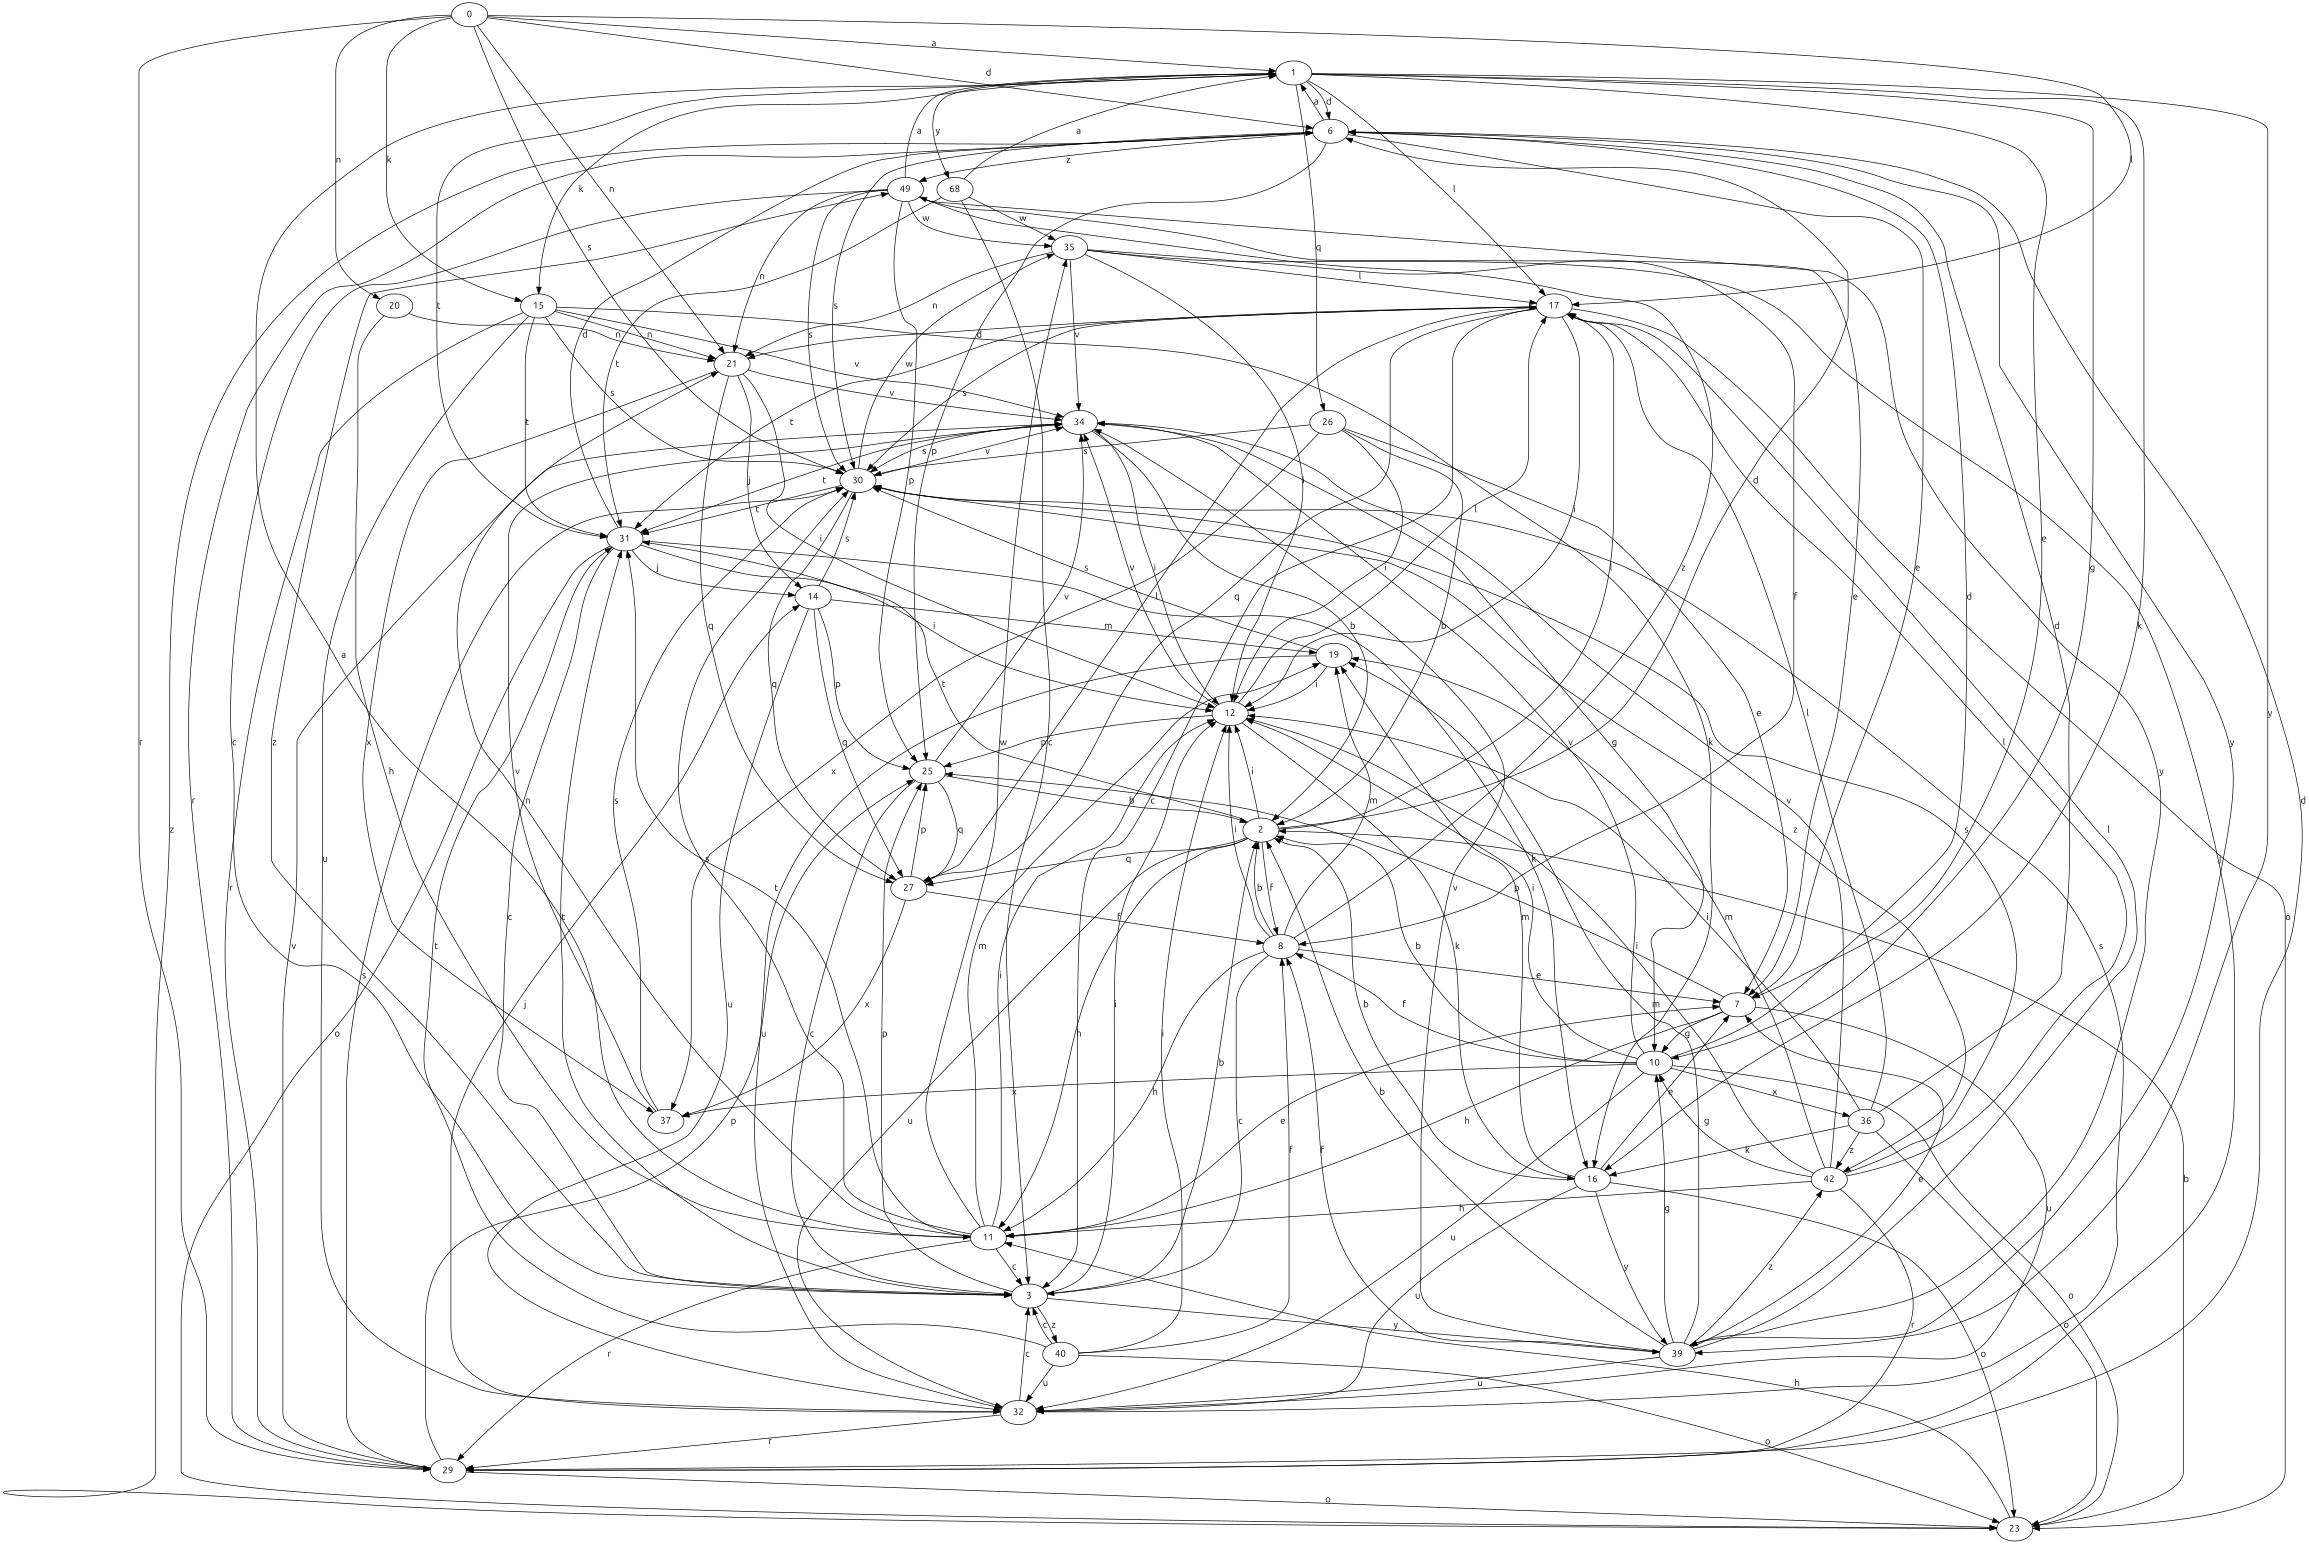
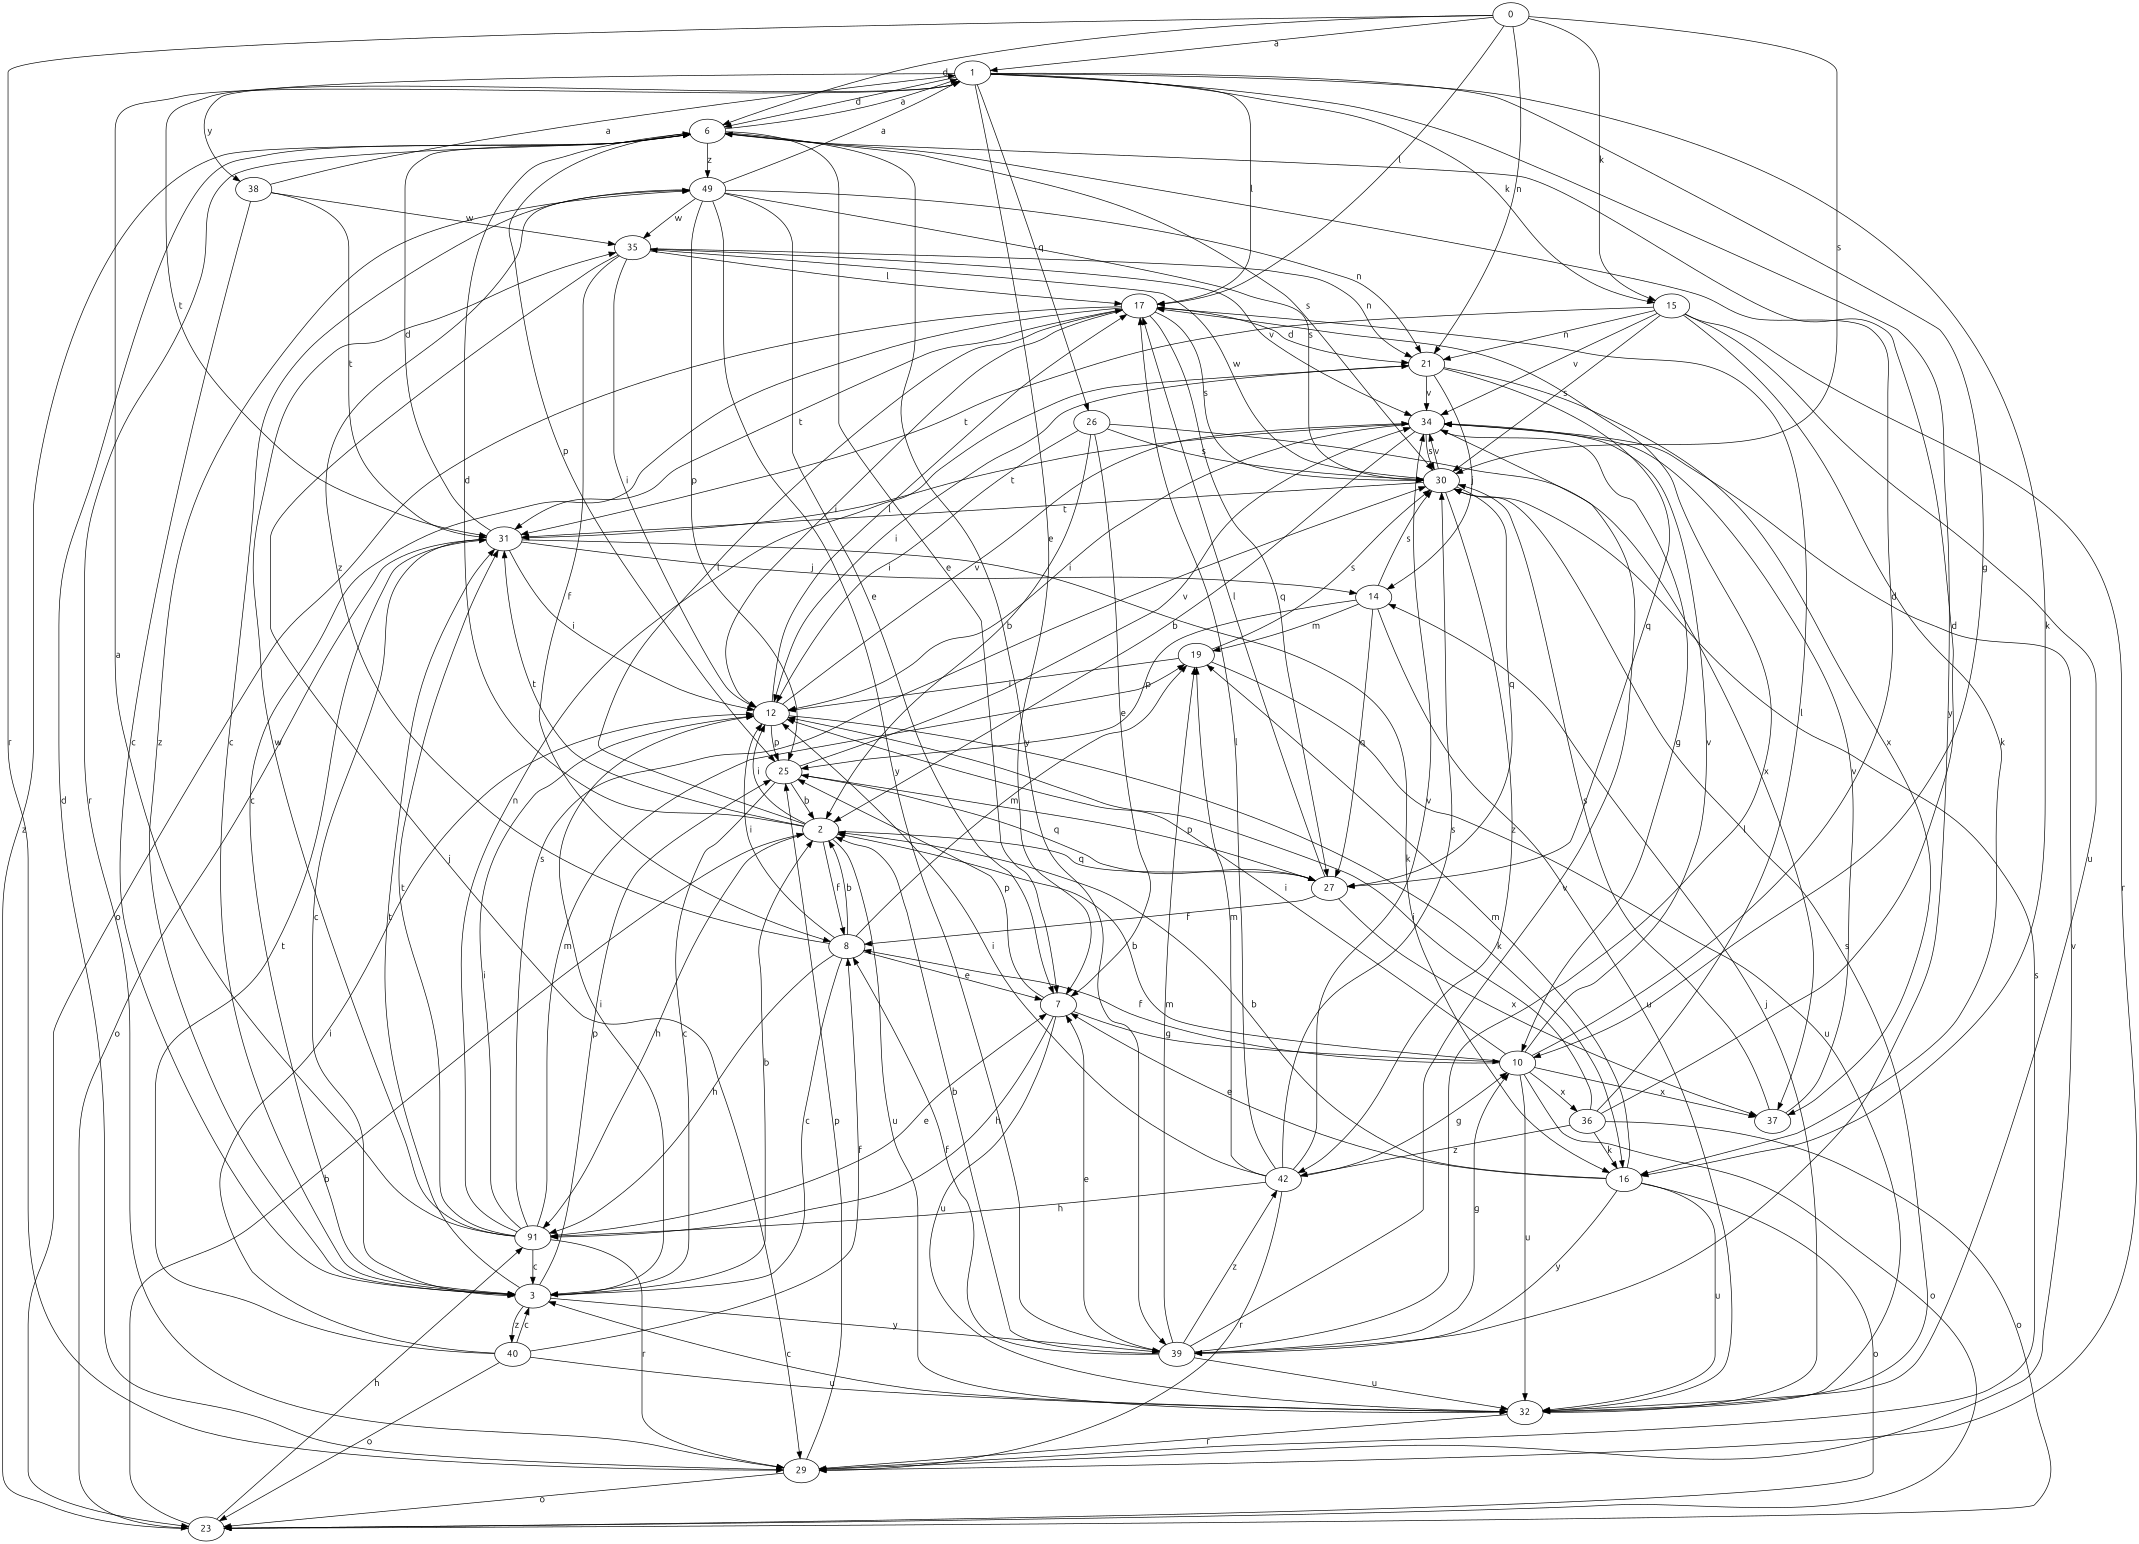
  strict digraph {
    fontname=Ubuntu
    node [fontname=Ubuntu]
    edge [fontname=Ubuntu]
    0
    1
    6
    15
    17
-   20
    21
    29
    30
    7
    10
    16
    26
    31
-   38 [label=68]
+   38
    39
    25
    n18 [label=49]
    32
    34
    12
    27
    3
    23
-   11
+   11 [label=91]
    37
    14
    35
    42
    2
    8
    36
    19
    40
    0 -> 1 [label=a]
    0 -> 6 [label=d]
    0 -> 15 [label=k]
    0 -> 17 [label=l]
-   0 -> 20 [label=n]
    0 -> 21 [label=n]
    0 -> 29 [label=r]
    0 -> 30 [label=s]
    1 -> 6 [label=d]
    1 -> 15 [label=k]
    1 -> 17 [label=l]
    1 -> 7 [label=e]
    1 -> 10 [label=g]
    1 -> 16 [label=k]
    1 -> 26 [label=q]
    1 -> 31 [label=t]
    1 -> 38 [label=y]
    1 -> 39 [label=y]
    6 -> 1 [label=a]
    6 -> 29 [label=r]
    6 -> 30 [label=s]
    6 -> 7 [label=e]
    6 -> 39 [label=y]
    6 -> 25 [label=p]
    6 -> n18 [label=z]
    15 -> 21 [label=n]
    15 -> 29 [label=r]
    15 -> 30 [label=s]
    15 -> 16 [label=k]
    15 -> 31 [label=t]
    15 -> 32 [label=u]
    15 -> 34 [label=v]
    17 -> 21 [label=d]
    17 -> 30 [label=s]
    17 -> 31 [label=t]
    17 -> 12 [label=i]
    17 -> 27 [label=q]
    17 -> 3 [label=c]
    17 -> 23 [label=o]
-   20 -> 21 [label=n]
-   20 -> 11 [label=h]
    21 -> 34 [label=v]
    21 -> 12 [label=i]
    21 -> 27 [label=q]
    21 -> 37 [label=x]
    21 -> 14 [label=j]
    29 -> 6 [label=d]
    29 -> 30 [label=s]
    29 -> 25 [label=p]
    29 -> 34 [label=v]
    29 -> 23 [label=o]
    30 -> 31 [label=t]
    30 -> 34 [label=v]
    30 -> 27 [label=q]
    30 -> 35 [label=w]
    30 -> 42 [label=z]
    7 -> 10 [label=g]
    7 -> 25 [label=p]
    7 -> 32 [label=u]
    7 -> 11 [label=h]
    10 -> 6 [label=d]
    10 -> 32 [label=u]
    10 -> 34 [label=v]
    10 -> 12 [label=i]
    10 -> 23 [label=o]
    10 -> 37 [label=x]
    10 -> 2 [label=b]
    10 -> 8 [label=f]
    10 -> 36 [label=x]
    16 -> 7 [label=e]
    16 -> 39 [label=y]
    16 -> 32 [label=u]
    16 -> 23 [label=o]
    16 -> 2 [label=b]
    16 -> 19 [label=m]
    26 -> 30 [label=s]
    26 -> 7 [label=e]
    26 -> 12 [label=i]
    26 -> 37 [label=x]
    26 -> 2 [label=b]
    31 -> 6 [label=d]
    31 -> 16 [label=k]
    31 -> 12 [label=i]
    31 -> 3 [label=c]
    31 -> 23 [label=o]
    31 -> 14 [label=j]
    38 -> 1 [label=a]
    38 -> 31 [label=t]
    38 -> 3 [label=c]
    38 -> 35 [label=w]
    39 -> 17 [label=l]
    39 -> 7 [label=e]
    39 -> 10 [label=g]
    39 -> 32 [label=u]
    39 -> 34 [label=v]
    39 -> 42 [label=z]
    39 -> 2 [label=b]
    39 -> 8 [label=f]
    39 -> 19 [label=m]
    25 -> 34 [label=v]
    25 -> 27 [label=q]
    25 -> 3 [label=c]
    25 -> 2 [label=b]
    n18 -> 1 [label=a]
    n18 -> 21 [label=n]
    n18 -> 30 [label=s]
    n18 -> 7 [label=e]
    n18 -> 39 [label=y]
    n18 -> 25 [label=p]
    n18 -> 3 [label=c]
    n18 -> 35 [label=w]
    32 -> 29 [label=r]
    32 -> 30 [label=s]
    32 -> 3 [label=c]
    32 -> 14 [label=j]
    34 -> 30 [label=s]
    34 -> 10 [label=g]
    34 -> 31 [label=t]
    34 -> 12 [label=i]
    34 -> 2 [label=b]
    12 -> 17 [label=l]
    12 -> 16 [label=k]
    12 -> 25 [label=p]
    12 -> 34 [label=v]
    27 -> 17 [label=l]
    27 -> 25 [label=p]
    27 -> 37 [label=x]
    27 -> 8 [label=f]
    3 -> 31 [label=t]
    3 -> 39 [label=y]
    3 -> 25 [label=p]
    3 -> n18 [label=z]
    3 -> 12 [label=i]
    3 -> 2 [label=b]
    3 -> 40 [label=z]
    23 -> 6 [label=z]
    23 -> 11 [label=h]
    23 -> 2 [label=b]
    11 -> 1 [label=a]
    11 -> 21 [label=n]
    11 -> 29 [label=r]
    11 -> 30 [label=s]
    11 -> 7 [label=e]
    11 -> 31 [label=t]
    11 -> 12 [label=i]
    11 -> 3 [label=c]
    11 -> 35 [label=w]
    11 -> 19 [label=m]
    37 -> 30 [label=s]
    37 -> 34 [label=v]
    14 -> 30 [label=s]
    14 -> 25 [label=p]
    14 -> 32 [label=u]
    14 -> 27 [label=q]
    14 -> 19 [label=m]
    35 -> 17 [label=l]
    35 -> 21 [label=n]
    35 -> 29 [label=j]
    35 -> 34 [label=v]
    35 -> 12 [label=i]
    35 -> 8 [label=f]
    42 -> 17 [label=l]
    42 -> 29 [label=r]
    42 -> 30 [label=s]
    42 -> 10 [label=g]
    42 -> 34 [label=v]
    42 -> 12 [label=i]
    42 -> 11 [label=h]
    42 -> 19 [label=m]
    2 -> 6 [label=d]
    2 -> 17 [label=l]
    2 -> 31 [label=t]
    2 -> 32 [label=u]
    2 -> 12 [label=i]
    2 -> 27 [label=q]
    2 -> 11 [label=h]
    2 -> 8 [label=f]
    8 -> 7 [label=e]
    8 -> n18 [label=z]
    8 -> 12 [label=i]
    8 -> 3 [label=c]
    8 -> 11 [label=h]
    8 -> 2 [label=b]
    8 -> 19 [label=m]
    36 -> 6 [label=d]
    36 -> 17 [label=l]
    36 -> 16 [label=k]
    36 -> 12 [label=i]
    36 -> 23 [label=o]
    36 -> 42 [label=z]
    19 -> 30 [label=s]
    19 -> 32 [label=u]
    19 -> 12 [label=i]
    40 -> 31 [label=t]
    40 -> 32 [label=u]
    40 -> 12 [label=i]
    40 -> 3 [label=c]
    40 -> 23 [label=o]
    40 -> 8 [label=f]
  }
